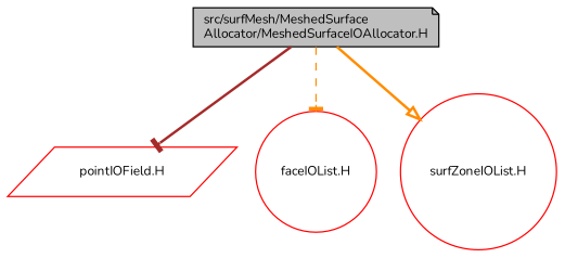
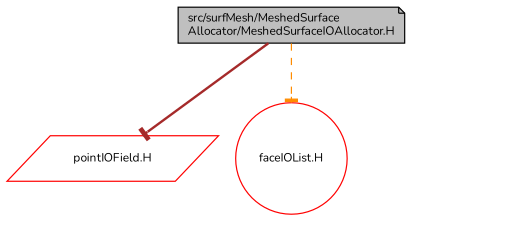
  digraph {
    fontname=Nunito
    node [color=red fontname=Nunito fontsize=10 shape=circle]
    edge [color=darkorange fontname=Nunito fontsize=10 labelfontname=Helvetica labelfontsize=10 style=bold arrowhead=tee]
    n1 [color=black fillcolor=grey75 fontcolor=black height=0.2 label="src/surfMesh/MeshedSurface\lAllocator/MeshedSurfaceIOAllocator.H" shape=note style=filled width=0.4]
    n2 [height=0.2 label="pointIOField.H" shape=parallelogram width=0.4]
    n3 [height=0.2 label="faceIOList.H" width=0.4]
-   n4 [height=0.2 label="surfZoneIOList.H" width=0.4]
    n1 -> n2 [color=brown]
    n1 -> n3 [style=dashed]
-   n1 -> n4 [arrowhead=onormal]
  }
